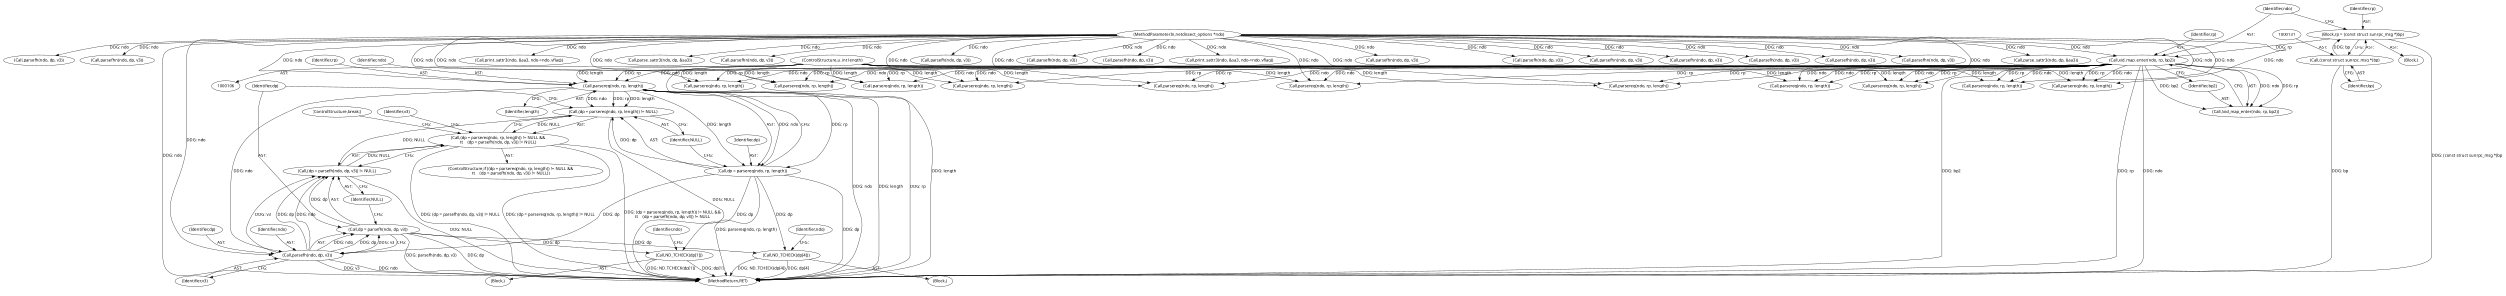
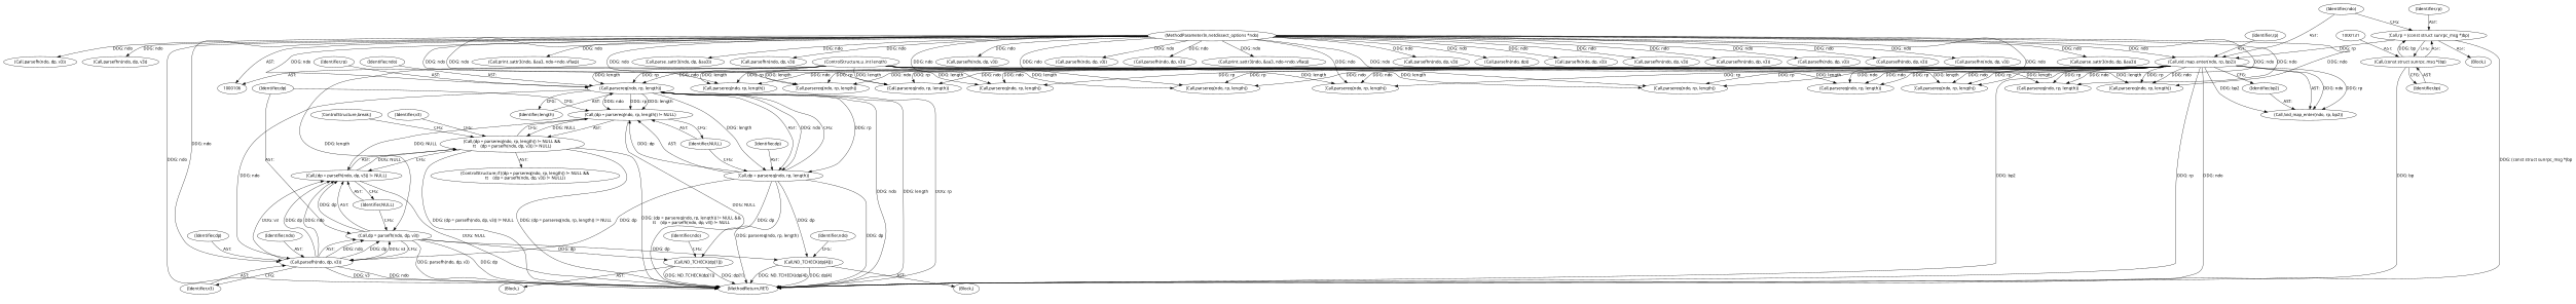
  digraph {
    fontname="Noto Sans"
    node [fontname="Noto Sans"]
    edge [fontname="Noto Sans"]
    n1 [label="(Call,parsereq(ndo, rp, length))"]
    n2 [label="(Call,(dp = parsereq(ndo, rp, length)) != NULL)"]
    n3 [label="(Call,dp = parsereq(ndo, rp, length))"]
    n4 [label="(Call,parsefh(ndo, dp, v3))"]
    n5 [label="(Identifier,length)"]
    n6 [label="(MethodReturn,RET)"]
    n7 [label="(Call,(dp = parsereq(ndo, rp, length)) != NULL &&\n\t\t    (dp = parsefh(ndo, dp, v3)) != NULL)"]
    n8 [label="(Call,(dp = parsefh(ndo, dp, v3)) != NULL)"]
    n9 [label="(Identifier,NULL)"]
    n10 [label="(Call,ND_TCHECK(dp[4]))"]
    n11 [label="(Call,ND_TCHECK(dp[1]))"]
    n12 [label="(Call,dp = parsefh(ndo, dp, v3))"]
    n13 [label="(Identifier,v3)"]
    n14 [label="(Call,xid_map_enter(ndo, rp, bp2))"]
    n15 [label="(Call,parsereq(ndo, rp, length))"]
    n16 [label="(Call,parsereq(ndo, rp, length))"]
    n17 [label="(Call,parsereq(ndo, rp, length))"]
    n18 [label="(Call,parsereq(ndo, rp, length))"]
    n19 [label="(Call,parsereq(ndo, rp, length))"]
    n20 [label="(Call,parsereq(ndo, rp, length))"]
    n21 [label="(Call,parsereq(ndo, rp, length))"]
    n22 [label="(Call,parsereq(ndo, rp, length))"]
    n23 [label="(Call,parsereq(ndo, rp, length))"]
    n24 [label="(Identifier,bp2)"]
    n25 [label="(Call,parsereq(ndo, rp, length))"]
    n26 [label="(Call,!xid_map_enter(ndo, rp, bp2))"]
    n27 [label="(Call,parsereq(ndo, rp, length))"]
    n28 [label="(MethodParameterIn,netdissect_options *ndo)"]
    n29 [label="(Call,print_sattr3(ndo, &sa3, ndo->ndo_vflag))"]
    n30 [label="(Call,parse_sattr3(ndo, dp, &sa3))"]
    n31 [label="(Call,parsefhn(ndo, dp, v3))"]
    n32 [label="(Call,parsefh(ndo, dp, v3))"]
    n33 [label="(Call,parsefh(ndo, dp, v3))"]
    n34 [label="(Call,parsefh(ndo, dp, v3))"]
    n35 [label="(Call,print_sattr3(ndo, &sa3, ndo->ndo_vflag))"]
    n36 [label="(Call,parsefhn(ndo, dp, v3))"]
+   n37 [label="(Call,parsefn(ndo, dp))"]
    n38 [label="(Call,parsefh(ndo, dp, v3))"]
    n39 [label="(Call,parsefhn(ndo, dp, v3))"]
    n40 [label="(Call,parsefhn(ndo, dp, v3))"]
    n41 [label="(Call,parsefh(ndo, dp, v3))"]
    n42 [label="(Call,parsefh(ndo, dp, v3))"]
    n43 [label="(Call,parsefhn(ndo, dp, v3))"]
    n44 [label="(Call,parse_sattr3(ndo, dp, &sa3))"]
    n45 [label="(Call,parsefh(ndo, dp, v3))"]
    n46 [label="(Call,parsefhn(ndo, dp, v3))"]
    1000106
-   n48 [label="(Block,rp = (const struct sunrpc_msg *)bp)"]
+   n48 [label="(Call,rp = (const struct sunrpc_msg *)bp)"]
    n49 [label="(Call,(const struct sunrpc_msg *)bp)"]
    n50 [label="(Block,)"]
    n51 [label="(Identifier,bp)"]
    n52 [label="(ControlStructure,u_int length)"]
    n53 [label="(ControlStructure,if ((dp = parsereq(ndo, rp, length)) != NULL &&\n\t\t    (dp = parsefh(ndo, dp, v3)) != NULL))"]
    n54 [label="(Identifier,NULL)"]
    n55 [label="(Block,)"]
    n56 [label="(Block,)"]
    n57 [label="(Identifier,v3)"]
    n58 [label="(Identifier,rp)"]
    n59 [label="(Identifier,ndo)"]
    n60 [label="(Identifier,ndo)"]
    n61 [label="(Identifier,dp)"]
    n62 [label="(Identifier,ndo)"]
    n63 [label="(ControlStructure,break;)"]
    n64 [label="(Identifier,rp)"]
    n65 [label="(Identifier,rp)"]
    n66 [label="(Identifier,dp)"]
    n67 [label="(Identifier,dp)"]
    n68 [label="(Identifier,ndo)"]
    n69 [label="(Identifier,ndo)"]
    1000131
    n1 -> n2 [label="DDG: ndo"]
    n1 -> n2 [label="DDG: rp"]
    n1 -> n2 [label="DDG: length"]
    n1 -> n3 [label="AST: "]
    n1 -> n3 [label="DDG: ndo"]
    n1 -> n3 [label="DDG: rp"]
    n1 -> n3 [label="DDG: length"]
    n1 -> n4 [label="DDG: ndo"]
    n1 -> n5 [label="CFG: "]
    n1 -> n6 [label="DDG: ndo"]
    n1 -> n6 [label="DDG: length"]
    n1 -> n6 [label="DDG: rp"]
    n2 -> n6 [label="DDG: NULL"]
    n2 -> n7 [label="AST: "]
    n2 -> n7 [label="DDG: NULL"]
    n2 -> n8 [label="DDG: NULL"]
    n2 -> n9 [label="CFG: "]
    n3 -> n1 [label="CFG: "]
    n3 -> n2 [label="AST: "]
    n3 -> n2 [label="DDG: dp"]
    n3 -> n4 [label="DDG: dp"]
    n3 -> n6 [label="DDG: parsereq(ndo, rp, length)"]
    n3 -> n6 [label="DDG: dp"]
    n3 -> n10 [label="DDG: dp"]
    n3 -> n11 [label="DDG: dp"]
    n4 -> n6 [label="DDG: v3"]
    n4 -> n6 [label="DDG: ndo"]
    n4 -> n8 [label="DDG: ndo"]
    n4 -> n8 [label="DDG: dp"]
    n4 -> n8 [label="DDG: v3"]
    n4 -> n12 [label="AST: "]
    n4 -> n12 [label="DDG: ndo"]
    n4 -> n12 [label="DDG: dp"]
    n4 -> n12 [label="DDG: v3"]
    n4 -> n13 [label="CFG: "]
    n5 -> n1 [label="AST: "]
    n7 -> n2 [label="CFG: "]
    n7 -> n6 [label="DDG: (dp = parsereq(ndo, rp, length)) != NULL &&\n\t\t    (dp = parsefh(ndo, dp, v3)) != NULL"]
    n7 -> n6 [label="DDG: (dp = parsefh(ndo, dp, v3)) != NULL"]
    n7 -> n6 [label="DDG: (dp = parsereq(ndo, rp, length)) != NULL"]
    n7 -> n8 [label="CFG: "]
    n7 -> n53 [label="AST: "]
    n8 -> n6 [label="DDG: NULL"]
    n8 -> n7 [label="AST: "]
    n8 -> n7 [label="DDG: NULL"]
    n8 -> n54 [label="CFG: "]
    n9 -> n2 [label="AST: "]
    n9 -> n3 [label="CFG: "]
    n10 -> n6 [label="DDG: ND_TCHECK(dp[4])"]
    n10 -> n6 [label="DDG: dp[4]"]
    n10 -> n55 [label="AST: "]
    n11 -> n6 [label="DDG: ND_TCHECK(dp[1])"]
    n11 -> n6 [label="DDG: dp[1]"]
    n11 -> n56 [label="AST: "]
    n12 -> n4 [label="CFG: "]
    n12 -> n6 [label="DDG: parsefh(ndo, dp, v3)"]
    n12 -> n6 [label="DDG: dp"]
    n12 -> n8 [label="AST: "]
    n12 -> n8 [label="DDG: dp"]
    n12 -> n10 [label="DDG: dp"]
    n12 -> n11 [label="DDG: dp"]
    n13 -> n4 [label="AST: "]
    n14 -> n1 [label="DDG: ndo"]
    n14 -> n1 [label="DDG: rp"]
    n14 -> n6 [label="DDG: ndo"]
    n14 -> n6 [label="DDG: bp2"]
    n14 -> n6 [label="DDG: rp"]
    n14 -> n15 [label="DDG: ndo"]
    n14 -> n15 [label="DDG: rp"]
    n14 -> n16 [label="DDG: ndo"]
    n14 -> n16 [label="DDG: rp"]
    n14 -> n17 [label="DDG: ndo"]
    n14 -> n17 [label="DDG: rp"]
    n14 -> n18 [label="DDG: ndo"]
    n14 -> n18 [label="DDG: rp"]
    n14 -> n19 [label="DDG: ndo"]
    n14 -> n19 [label="DDG: rp"]
    n14 -> n20 [label="DDG: ndo"]
    n14 -> n20 [label="DDG: rp"]
    n14 -> n21 [label="DDG: ndo"]
    n14 -> n21 [label="DDG: rp"]
    n14 -> n22 [label="DDG: ndo"]
    n14 -> n22 [label="DDG: rp"]
    n14 -> n23 [label="DDG: ndo"]
    n14 -> n23 [label="DDG: rp"]
    n14 -> n24 [label="CFG: "]
    n14 -> n25 [label="DDG: ndo"]
    n14 -> n25 [label="DDG: rp"]
    n14 -> n26 [label="AST: "]
    n14 -> n26 [label="DDG: ndo"]
    n14 -> n26 [label="DDG: rp"]
    n14 -> n26 [label="DDG: bp2"]
    n14 -> n27 [label="DDG: ndo"]
    n14 -> n27 [label="DDG: rp"]
    n24 -> n26 [label="AST: "]
-   n26 -> n14 [label="CFG: "]
    n28 -> n1 [label="DDG: ndo"]
    n28 -> n4 [label="DDG: ndo"]
    n28 -> n6 [label="DDG: ndo"]
    n28 -> n14 [label="DDG: ndo"]
    n28 -> n15 [label="DDG: ndo"]
    n28 -> n16 [label="DDG: ndo"]
    n28 -> n17 [label="DDG: ndo"]
    n28 -> n18 [label="DDG: ndo"]
    n28 -> n19 [label="DDG: ndo"]
    n28 -> n20 [label="DDG: ndo"]
    n28 -> n21 [label="DDG: ndo"]
    n28 -> n22 [label="DDG: ndo"]
    n28 -> n23 [label="DDG: ndo"]
    n28 -> n25 [label="DDG: ndo"]
    n28 -> n27 [label="DDG: ndo"]
    n28 -> n29 [label="DDG: ndo"]
    n28 -> n30 [label="DDG: ndo"]
    n28 -> n31 [label="DDG: ndo"]
    n28 -> n32 [label="DDG: ndo"]
    n28 -> n33 [label="DDG: ndo"]
    n28 -> n34 [label="DDG: ndo"]
    n28 -> n35 [label="DDG: ndo"]
    n28 -> n36 [label="DDG: ndo"]
+   n28 -> n37 [label="DDG: ndo"]
    n28 -> n38 [label="DDG: ndo"]
    n28 -> n39 [label="DDG: ndo"]
    n28 -> n40 [label="DDG: ndo"]
    n28 -> n41 [label="DDG: ndo"]
    n28 -> n42 [label="DDG: ndo"]
    n28 -> n43 [label="DDG: ndo"]
    n28 -> n44 [label="DDG: ndo"]
    n28 -> n45 [label="DDG: ndo"]
    n28 -> n46 [label="DDG: ndo"]
+   n28 -> 1000106 [label="AST: "]
    n48 -> n6 [label="DDG: (const struct sunrpc_msg *)bp"]
    n48 -> n14 [label="DDG: rp"]
    n48 -> n49 [label="CFG: "]
    n48 -> n50 [label="AST: "]
    n49 -> n6 [label="DDG: bp"]
    n49 -> n48 [label="AST: "]
    n49 -> n48 [label="DDG: bp"]
    n49 -> n51 [label="CFG: "]
    n51 -> n49 [label="AST: "]
    n52 -> n1 [label="DDG: length"]
-   n52 -> n6 [label="DDG: length"]
+   n52 -> n12 [label="DDG: length"]
    n52 -> n15 [label="DDG: length"]
    n52 -> n16 [label="DDG: length"]
    n52 -> n17 [label="DDG: length"]
    n52 -> n18 [label="DDG: length"]
    n52 -> n19 [label="DDG: length"]
    n52 -> n20 [label="DDG: length"]
    n52 -> n21 [label="DDG: length"]
    n52 -> n22 [label="DDG: length"]
    n52 -> n23 [label="DDG: length"]
    n52 -> n25 [label="DDG: length"]
    n52 -> n27 [label="DDG: length"]
    n52 -> 1000106 [label="AST: "]
    n54 -> n8 [label="AST: "]
    n54 -> n12 [label="CFG: "]
    n57 -> n7 [label="CFG: "]
    n58 -> n1 [label="AST: "]
    n59 -> n1 [label="AST: "]
    n60 -> n10 [label="CFG: "]
    n61 -> n2 [label="CFG: "]
    n61 -> n12 [label="AST: "]
    n62 -> n14 [label="AST: "]
    n62 -> n48 [label="CFG: "]
    n63 -> n7 [label="CFG: "]
    n64 -> n14 [label="AST: "]
    n65 -> n48 [label="AST: "]
    n66 -> n4 [label="AST: "]
    n67 -> n3 [label="AST: "]
    n68 -> n4 [label="AST: "]
    n69 -> n11 [label="CFG: "]
    1000131 -> n49 [label="AST: "]
  }
